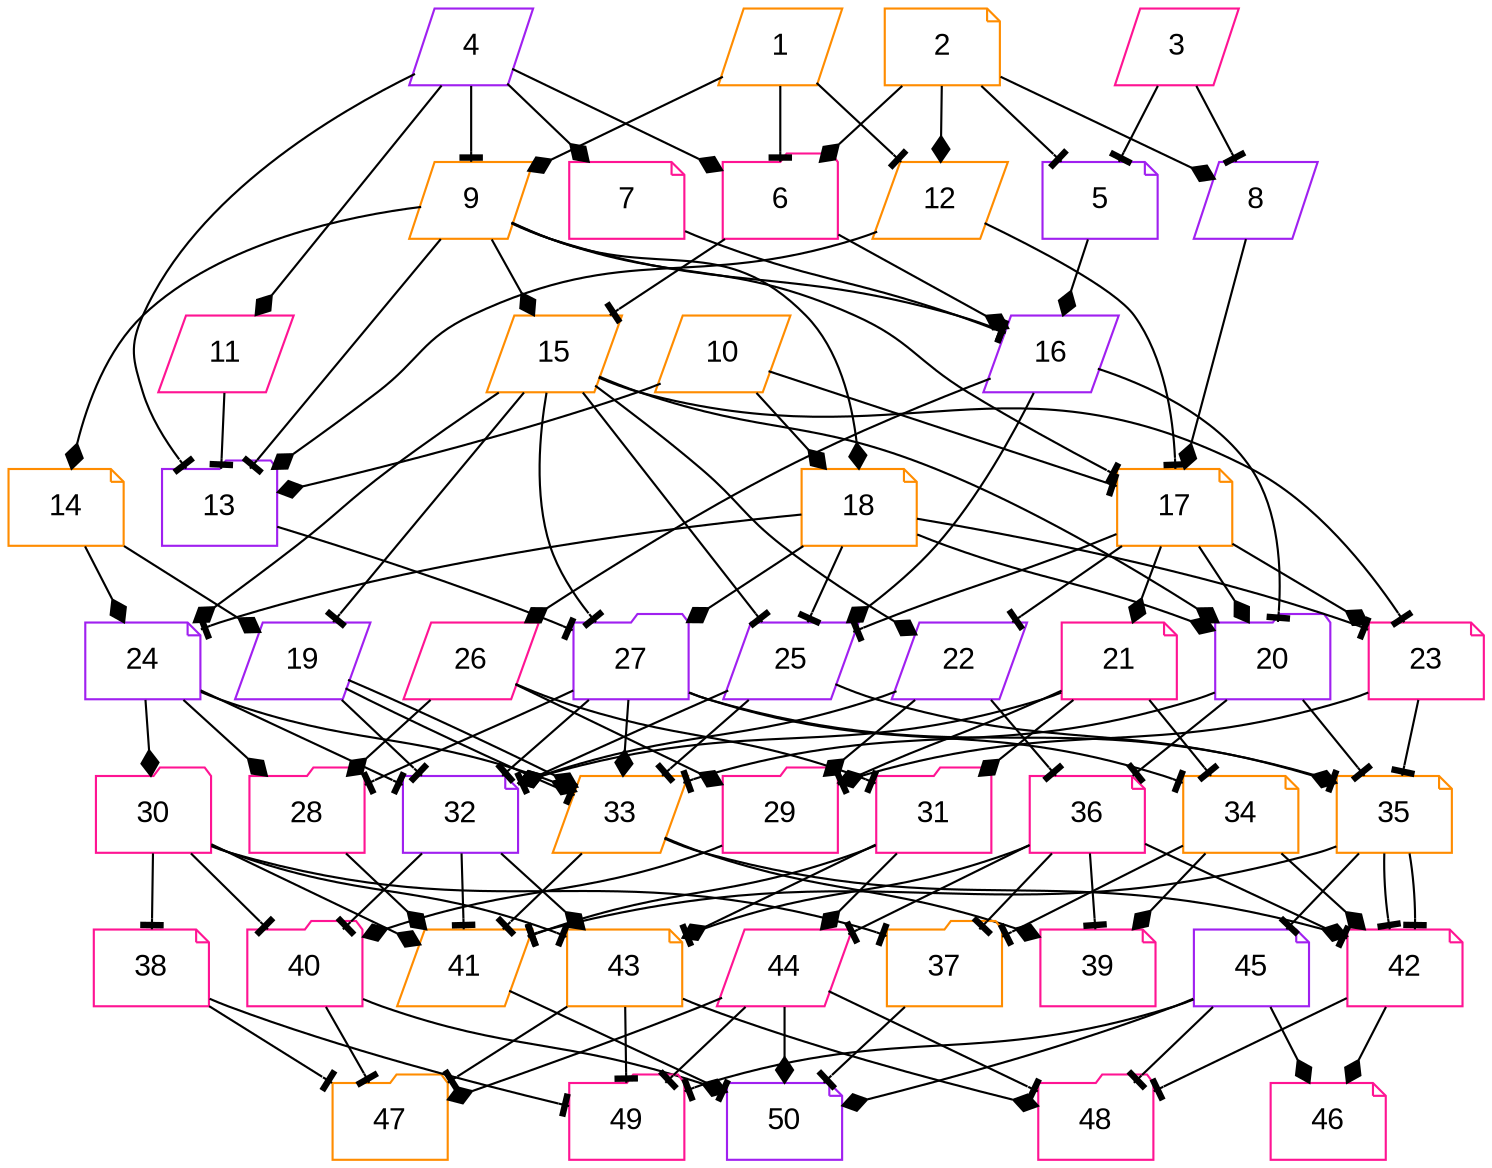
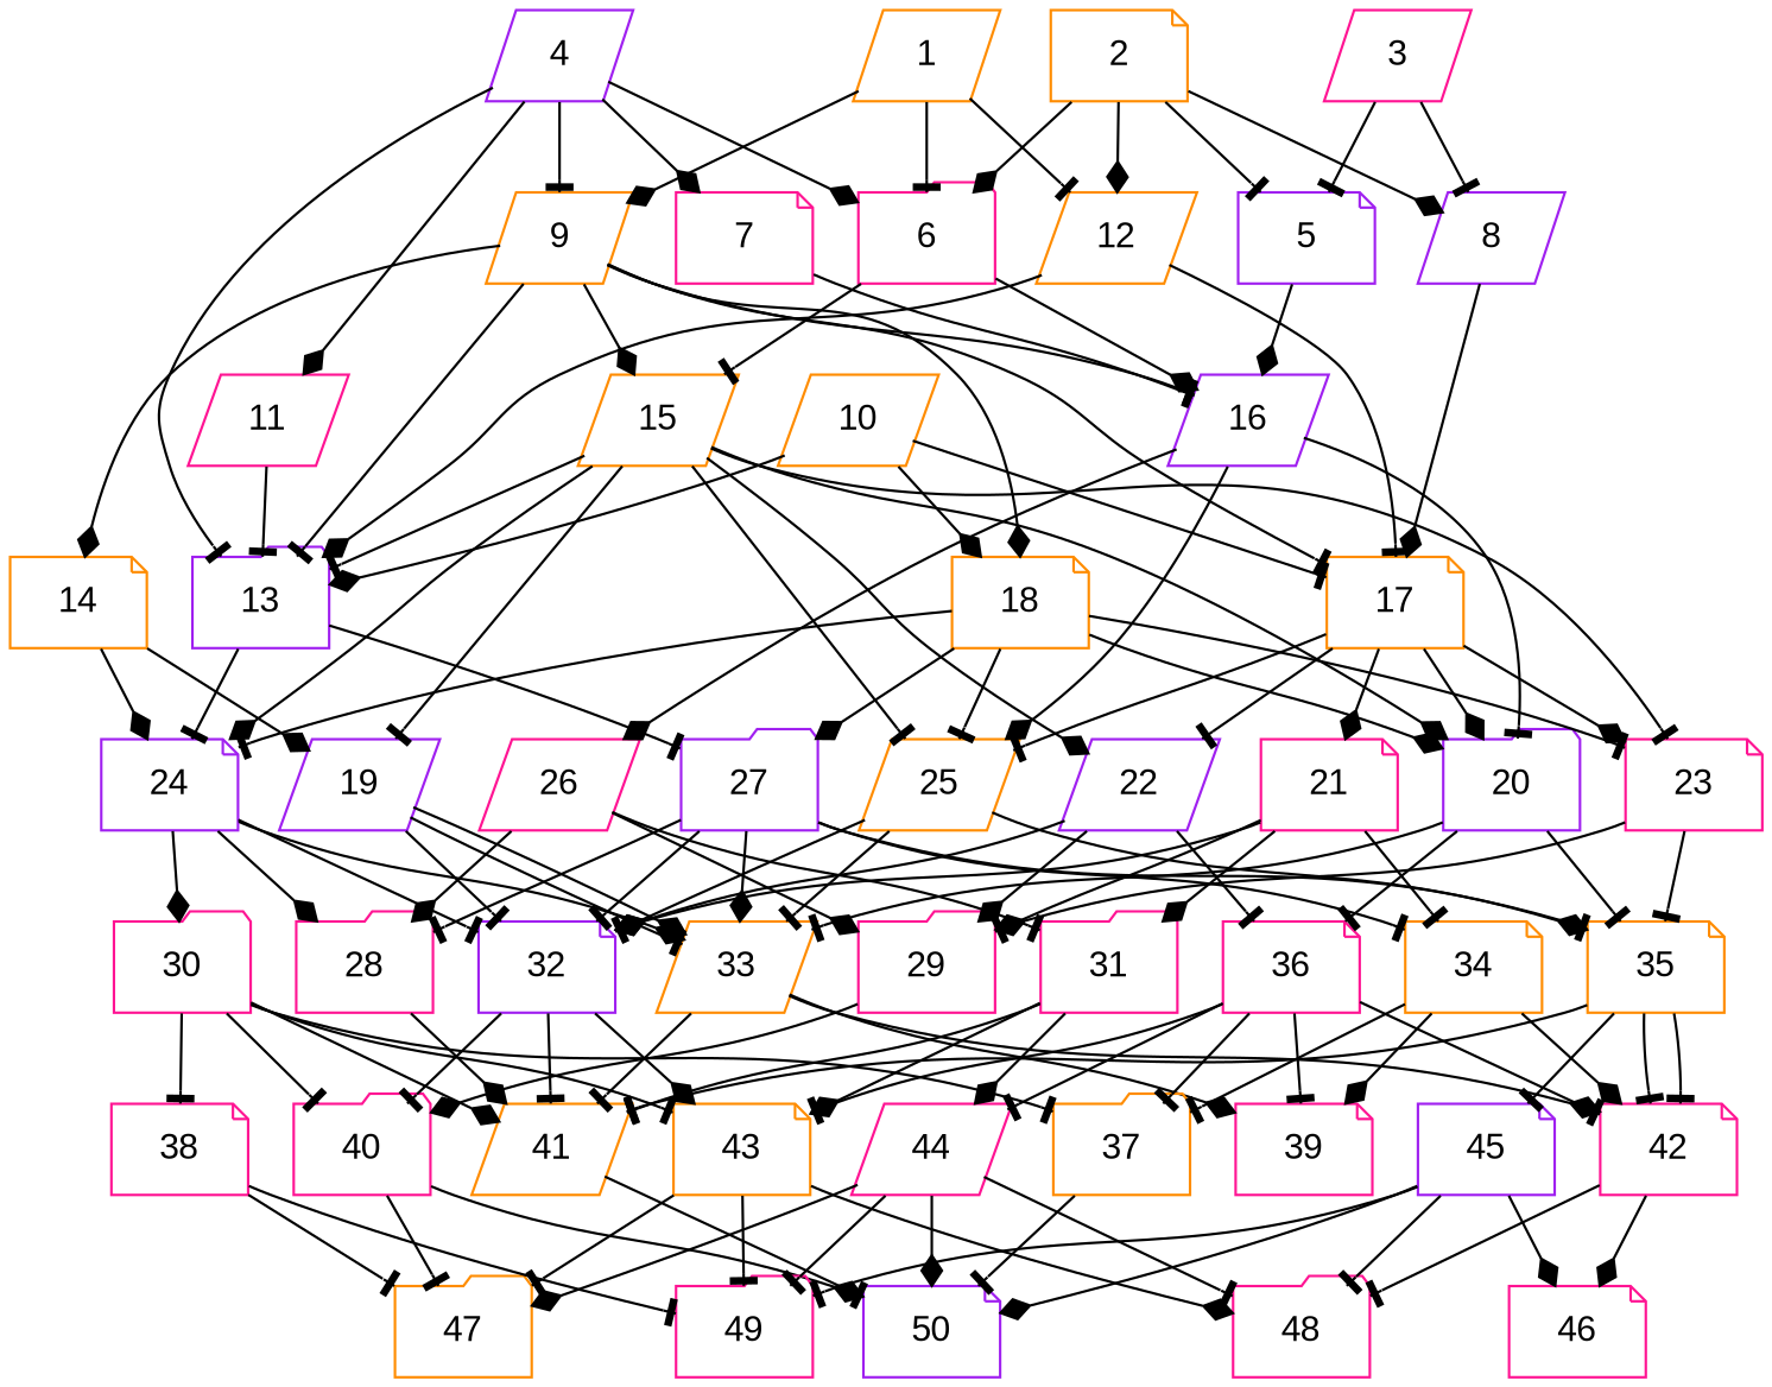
  digraph {
    fontname="Liberation Sans"
    node [alpha=0.11 color=deeppink fontname="Liberation Sans" shape=note]
    edge [arrowhead=tee fontname="Liberation Sans"]
    1 [color=darkorange expect_size=36575232 shape=parallelogram]
    6 [alpha=0.10 expect_size=29651968 shape=folder]
    9 [alpha=0.05 color=darkorange expect_size=51119104 shape=parallelogram]
    12 [alpha=0.15 color=darkorange expect_size=19649536 shape=parallelogram]
    16 [alpha=0.17 color=purple expect_size=13698048 shape=parallelogram]
    15 [color=darkorange expect_size=13656064 shape=parallelogram]
    17 [color=darkorange expect_size=36891648]
    13 [alpha=0.09 color=purple expect_size=17394688 shape=folder]
    14 [color=darkorange expect_size=42998784]
    18 [alpha=0.16 color=darkorange expect_size=7245824]
    20 [alpha=0.13 color=purple expect_size=13809664 shape=folder]
-   25 [alpha=0.06 color=purple expect_size=5481472 shape=parallelogram]
+   25 [alpha=0.06 color=darkorange expect_size=5481472 shape=parallelogram]
    26 [alpha=0.13 expect_size=30627840 shape=parallelogram]
    24 [alpha=0.08 color=purple expect_size=27121664]
    27 [alpha=0.03 color=purple expect_size=23320576 shape=folder]
    19 [alpha=0.16 color=purple expect_size=49214464 shape=parallelogram]
    22 [alpha=0.13 color=purple expect_size=19010560 shape=parallelogram]
    23 [alpha=0.14 expect_size=6575104]
    21 [alpha=0.03 expect_size=19642368]
    2 [alpha=0.19 color=darkorange expect_size=49707008]
    5 [alpha=0.00 color=purple expect_size=12798976]
    8 [alpha=0.18 color=purple expect_size=46685184 shape=parallelogram]
    3 [expect_size=33989632 shape=parallelogram]
    4 [alpha=0.08 color=purple expect_size=34568192 shape=parallelogram]
    7 [alpha=0.07 expect_size=11854848]
    11 [alpha=0.20 expect_size=41140224 shape=parallelogram]
    10 [alpha=0.02 color=darkorange expect_size=45561856 shape=parallelogram]
    33 [alpha=0.19 color=darkorange expect_size=49636352 shape=parallelogram]
    35 [alpha=0.17 color=darkorange expect_size=8756224]
    36 [expect_size=21787648]
    32 [alpha=0.09 color=purple expect_size=19480576]
    28 [expect_size=48212992 shape=folder]
    29 [alpha=0.19 expect_size=38556672 shape=folder]
    31 [alpha=0.03 expect_size=11444224 shape=folder]
    30 [alpha=0.03 expect_size=28247040 shape=folder]
    34 [alpha=0.06 color=darkorange expect_size=36286464]
    41 [alpha=0.01 color=darkorange expect_size=44300288 shape=parallelogram]
    40 [alpha=0.04 expect_size=36977664 shape=folder]
    43 [alpha=0.07 color=darkorange expect_size=23740416]
    39 [alpha=0.14 expect_size=40132608]
    42 [alpha=0.04 expect_size=50814976]
    37 [alpha=0.18 color=darkorange expect_size=5419008 shape=folder]
    38 [alpha=0.07 expect_size=13448192]
    45 [color=purple expect_size=37408768]
    44 [alpha=0.19 expect_size=22414336 shape=parallelogram]
    50 [color=purple expect_size=5650432]
    47 [alpha=0.06 color=darkorange expect_size=8494080 shape=folder]
    49 [alpha=0.18 expect_size=20542464 shape=folder]
    48 [alpha=0.15 expect_size=51876864 shape=folder]
    46 [alpha=0.15 expect_size=29949952]
    1 -> 6
    1 -> 9 [arrowhead=diamond]
    1 -> 12
    6 -> 16 [arrowhead=diamond]
    6 -> 15
    9 -> 16
    9 -> 15 [arrowhead=diamond]
    9 -> 17
    9 -> 13
    9 -> 14 [arrowhead=diamond]
    9 -> 18 [arrowhead=diamond]
    12 -> 17
    12 -> 13 [arrowhead=diamond]
    16 -> 20
    16 -> 25 [arrowhead=diamond]
    16 -> 26 [arrowhead=diamond]
    15 -> 20 [arrowhead=diamond]
    15 -> 25
    15 -> 24 [arrowhead=diamond]
-   15 -> 27
+   15 -> 13
    15 -> 19
    15 -> 22 [arrowhead=diamond]
    15 -> 23
    17 -> 20 [arrowhead=diamond]
    17 -> 25
    17 -> 22
    17 -> 23 [arrowhead=diamond]
    17 -> 21 [arrowhead=diamond]
+   13 -> 24
    13 -> 27
    14 -> 24 [arrowhead=diamond]
    14 -> 19 [arrowhead=diamond]
    18 -> 20 [arrowhead=diamond]
    18 -> 25
    18 -> 24
    18 -> 27 [arrowhead=diamond]
    18 -> 23
    20 -> 33
    20 -> 35
    20 -> 36
    25 -> 33
    25 -> 35 [arrowhead=diamond]
    25 -> 32
    26 -> 28 [arrowhead=diamond]
    26 -> 29 [arrowhead=diamond]
    26 -> 31
    24 -> 33 [arrowhead=diamond]
    24 -> 32
    24 -> 28 [arrowhead=diamond]
    24 -> 30 [arrowhead=diamond]
    27 -> 33 [arrowhead=diamond]
    27 -> 35
    27 -> 32
    27 -> 28
    27 -> 34
    19 -> 33
    19 -> 33 [arrowhead=diamond]
    19 -> 32
    22 -> 36
    22 -> 32 [arrowhead=diamond]
    22 -> 29 [arrowhead=diamond]
    23 -> 35
    23 -> 29 [arrowhead=diamond]
    21 -> 32 [arrowhead=diamond]
    21 -> 29
    21 -> 31 [arrowhead=diamond]
    21 -> 34
    2 -> 6 [arrowhead=diamond]
    2 -> 12 [arrowhead=diamond]
    2 -> 5
    2 -> 8 [arrowhead=diamond]
    5 -> 16 [arrowhead=diamond]
    8 -> 17 [arrowhead=diamond]
    3 -> 5
    3 -> 8
    4 -> 6 [arrowhead=diamond]
    4 -> 9
    4 -> 13
    4 -> 7 [arrowhead=diamond]
    4 -> 11 [arrowhead=diamond]
    7 -> 16
    11 -> 13
    10 -> 17
    10 -> 13 [arrowhead=diamond]
    10 -> 18 [arrowhead=diamond]
    33 -> 41
    33 -> 39 [arrowhead=diamond]
    33 -> 42 [arrowhead=diamond]
    35 -> 41
    35 -> 42
    35 -> 42
    35 -> 45
    36 -> 43
    36 -> 39
    36 -> 42
    36 -> 37
    36 -> 44
    32 -> 41
    32 -> 40
    32 -> 43 [arrowhead=diamond]
    28 -> 41 [arrowhead=diamond]
    29 -> 40 [arrowhead=diamond]
    31 -> 41
    31 -> 43 [arrowhead=diamond]
    31 -> 44 [arrowhead=diamond]
    30 -> 41 [arrowhead=diamond]
    30 -> 40
    30 -> 43
    30 -> 37
    30 -> 38
    34 -> 39 [arrowhead=diamond]
    34 -> 42 [arrowhead=diamond]
    34 -> 37
    41 -> 50
    40 -> 50 [arrowhead=diamond]
    40 -> 47
    43 -> 47
    43 -> 49
    43 -> 48 [arrowhead=diamond]
    42 -> 48
    42 -> 46 [arrowhead=diamond]
    37 -> 50
    38 -> 47
    38 -> 49
    45 -> 50 [arrowhead=diamond]
    45 -> 49
    45 -> 48
    45 -> 46 [arrowhead=diamond]
    44 -> 50 [arrowhead=diamond]
    44 -> 47 [arrowhead=diamond]
    44 -> 49
    44 -> 48
  }
